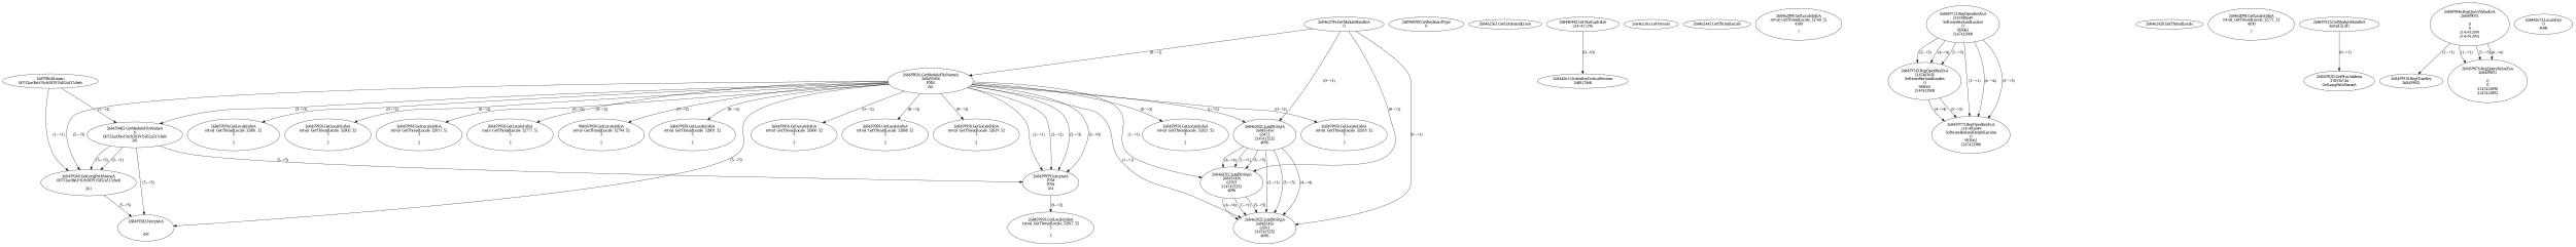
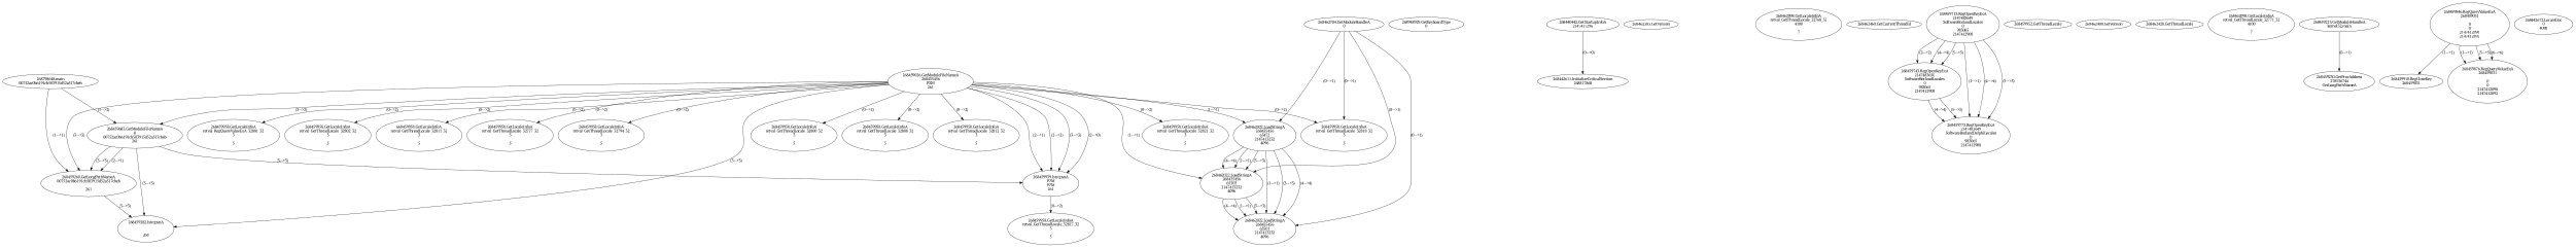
  digraph {
    fontname="PT Serif"
    node [fontname="PT Serif"]
    edge [fontname="PT Serif"]
    n1 [label="268798648.main\n00752ac0b6191cb503915d52a517cbeb"]
    n2 [label="268459683.GetModuleFileNameA\n0\n00752ac0b6191cb503915d52a517cbeb\n261"]
    n3 [label="268459260.GetLongPathNameA\n00752ac0b6191cb503915d52a517cbeb\n\n261"]
    n4 [label="268459939.lstrcpynA\nPZM\nPZM\n261"]
    n5 [label="268459282.lstrcpynA\n\n\n268"]
    n6 [label="268462704.GetModuleHandleA\n0"]
    n7 [label="268459026.GetModuleFileNameA\n268435456\nPZM\n261"]
    n8 [label="268462022.LoadStringA\n268435456\n65472\n2147413232\n4096"]
    n9 [label="268462022.LoadStringA\n268435456\n65503\n2147413232\n4096"]
    n10 [label="268462022.LoadStringA\n268435456\n65501\n2147413232\n4096"]
    n11 [label="268459958.GetLocaleInfoA\nretval_GetThreadLocale_32821_32\n3\n\n5"]
-   n12 [label="268459958.GetLocaleInfoA\nretval_GetThreadLocale_32881_32\n3\n\n5"]
+   n12 [label="268459958.GetLocaleInfoA\nretval_RegQueryValueExA_32881_32\n3\n\n5"]
    n13 [label="268459958.GetLocaleInfoA\nretval_GetThreadLocale_32802_32\n3\n\n5"]
-   n14 [label="268459958.GetLocaleInfoA\nretval_GetThreadLocale_32811_32\n3\n\n5"]
-   n15 [label="268459958.GetLocaleInfoA\nmain_GetThreadLocale_32777_32\n3\n\n5"]
-   n16 [label="968459958.GetLocaleInfoA\nretval_GetThreadLocale_32794_32\n3\n\n5"]
-   n17 [label="268459958.GetLocaleInfoA\nretval_GetThreadLocale_32801_32\n3\n\n5"]
+   n14 [label="668459958.GetLocaleInfoA\nretval_GetThreadLocale_32811_32\n3\n\n5"]
+   n15 [label="268459958.GetLocaleInfoA\nretval_GetThreadLocale_32777_32\n3\n\n5"]
+   n16 [label="268459958.GetLocaleInfoA\nretval_GetThreadLocale_32794_32\n3\n\n5"]
    n18 [label="268459958.GetLocaleInfoA\nretval_GetThreadLocale_32800_32\n3\n\n5"]
    n19 [label="268459958.GetLocaleInfoA\nretval_GetThreadLocale_32808_32\n3\n\n5"]
-   n20 [label="268459958.GetLocaleInfoA\nretval_GetThreadLocale_32819_32\n3\n\n5"]
+   n20 [label="268459958.GetLocaleInfoA\nretval_GetThreadLocale_32812_32\n3\n\n5"]
    n21 [label="268459958.GetLocaleInfoA\nretval_GetThreadLocale_32818_32\n3\n\n5"]
    n22 [label="268948929.GetKeyboardType\n0"]
-   n23 [label="268462363.GetCommandLineA\n"]
    n24 [label="268440442.GetStartupInfoA\n2147417296"]
    n25 [label="268442611.InitializeCriticalSection\n268817868"]
    n26 [label="268462383.GetVersion\n"]
-   n27 [label="268462445.GetThreadLocale\n"]
    n28 [label="268462098.GetLocaleInfoA\nretval_GetThreadLocale_32768_32\n4100\n\n7"]
+   n29 [label="268462460.GetCurrentThreadId\n"]
    n30 [label="268459958.GetLocaleInfoA\nretval_GetThreadLocale_32817_32\n3\n\n5"]
    n31 [label="268459713.RegOpenKeyExA\n2147483649\nSoftware\Borland\Locales\n0\n983065\n2147412908"]
    n32 [label="268459743.RegOpenKeyExA\n2147483650\nSoftware\Borland\Locales\n0\n983065\n2147412908"]
    n33 [label="268459773.RegOpenKeyExA\n2147483649\nSoftware\Borland\Delphi\Locales\n0\n983065\n2147412908"]
+   n34 [label="268459952.GetThreadLocale\n"]
+   n35 [label="268462400.GetVersion\n"]
    n36 [label="268462428.GetThreadLocale\n"]
    n37 [label="268462098.GetLocaleInfoA\nretval_GetThreadLocale_32771_32\n4100\n\n7"]
-   n38 [label="268459213.GetModuleHandleA\nkernel32.dll"]
+   n38 [label="268459213.GetModuleHandleA\nkernel32.main"]
    n39 [label="268459230.GetProcAddress\n270536744\nGetLongPathNameA"]
    n40 [label="268459846.RegQueryValueExA\n268459031\n\n0\n0\n2147412898\n2147412892"]
    n41 [label="268459910.RegCloseKey\n268459031"]
    n42 [label="268459876.RegQueryValueExA\n268459031\n\n0\n0\n2147412898\n2147412892"]
    n43 [label="268442672.LocalAlloc\n0\n4088"]
    n1 -> n2 [label="(1-->2)"]
    n1 -> n3 [label="(1-->1)"]
    n2 -> n3 [label="(2-->1)"]
    n2 -> n3 [label="(3-->3)"]
    n2 -> n4 [label="(3-->3)"]
    n2 -> n5 [label="(3-->3)"]
    n3 -> n5 [label="(3-->3)"]
    n4 -> n30 [label="(0-->2)"]
-   n6 -> n7 [label="(0-->1)"]
+   n6 -> n21 [label="(0-->1)"]
    n6 -> n8 [label="(0-->1)"]
    n6 -> n9 [label="(0-->1)"]
    n6 -> n10 [label="(0-->1)"]
    n7 -> n2 [label="(3-->3)"]
    n7 -> n3 [label="(3-->3)"]
    n7 -> n4 [label="(2-->1)"]
    n7 -> n4 [label="(2-->2)"]
    n7 -> n4 [label="(3-->3)"]
    n7 -> n4 [label="(2-->0)"]
    n7 -> n5 [label="(3-->3)"]
    n7 -> n8 [label="(1-->1)"]
    n7 -> n9 [label="(1-->1)"]
-   n7 -> n10 [label="(1-->1)"]
    n7 -> n11 [label="(0-->2)"]
    n7 -> n12 [label="(0-->2)"]
    n7 -> n13 [label="(0-->2)"]
    n7 -> n14 [label="(0-->2)"]
    n7 -> n15 [label="(0-->2)"]
    n7 -> n16 [label="(0-->2)"]
-   n7 -> n17 [label="(0-->2)"]
    n7 -> n18 [label="(0-->2)"]
    n7 -> n19 [label="(0-->2)"]
    n7 -> n20 [label="(0-->2)"]
    n7 -> n21 [label="(0-->2)"]
    n8 -> n9 [label="(1-->1)"]
    n8 -> n9 [label="(3-->3)"]
    n8 -> n9 [label="(4-->4)"]
    n8 -> n10 [label="(1-->1)"]
    n8 -> n10 [label="(3-->3)"]
    n8 -> n10 [label="(4-->4)"]
    n9 -> n10 [label="(1-->1)"]
    n9 -> n10 [label="(3-->3)"]
    n9 -> n10 [label="(4-->4)"]
    n24 -> n25 [label="(0-->0)"]
    n31 -> n32 [label="(2-->2)"]
    n31 -> n32 [label="(4-->4)"]
    n31 -> n32 [label="(5-->5)"]
    n31 -> n33 [label="(1-->1)"]
    n31 -> n33 [label="(4-->4)"]
    n31 -> n33 [label="(5-->5)"]
    n32 -> n33 [label="(4-->4)"]
    n32 -> n33 [label="(5-->5)"]
    n38 -> n39 [label="(0-->1)"]
    n40 -> n41 [label="(1-->1)"]
    n40 -> n42 [label="(1-->1)"]
    n40 -> n42 [label="(5-->5)"]
    n40 -> n42 [label="(6-->6)"]
  }
